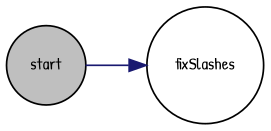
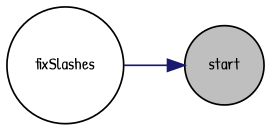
  digraph {
    rankdir=LR
    fontname="Patrick Hand"
    node [color=black fontname="Patrick Hand" fontsize=10 shape=circle style=filled]
    n1 [fillcolor=grey75 fontcolor=black height=0.2 label=start width=0.4]
    n2 [fillcolor=white height=0.2 label=fixSlashes width=0.4]
-   n1 -> n2 [color=midnightblue fontname="Patrick Hand" fontsize=10 labelfontname=Helvetica labelfontsize=10 style=solid arrowhead=normal]
+   n2 -> n1 [color=midnightblue fontname="Patrick Hand" fontsize=10 labelfontname=Helvetica labelfontsize=10 style=solid arrowhead=normal]
  }
